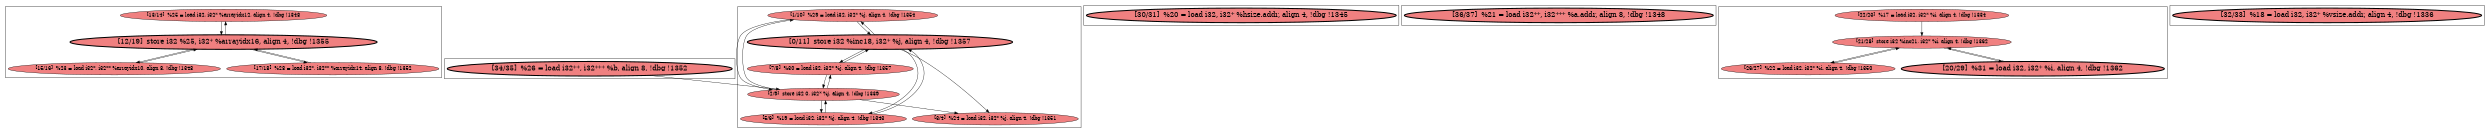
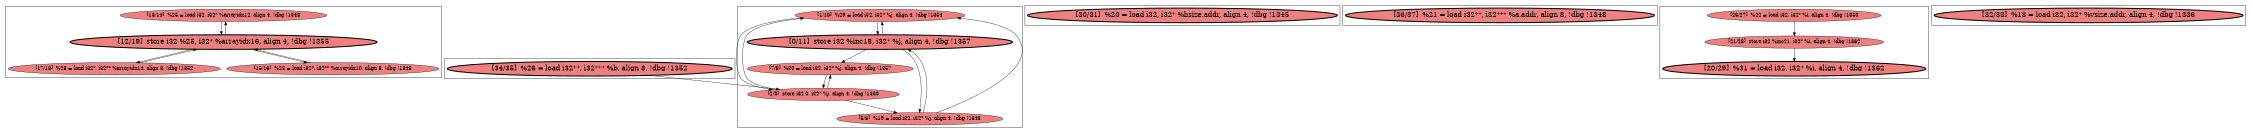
  digraph {
    node [fillcolor=lightcoral shape=ellipse style=filled]
    n1 [label="[13/14]  %25 = load i32, i32* %arrayidx12, align 4, !dbg !1348"]
    n2 [fontsize=20 label="[12/19]  store i32 %25, i32* %arrayidx16, align 4, !dbg !1355" penwidth=3.0]
    n3 [label="[17/18]  %28 = load i32*, i32** %arrayidx14, align 8, !dbg !1352"]
    n4 [label="[15/16]  %23 = load i32*, i32** %arrayidx10, align 8, !dbg !1348"]
    n5 [fontsize=20 label="[34/35]  %26 = load i32**, i32*** %b, align 8, !dbg !1352" penwidth=3.0]
    n6 [label="[1/10]  %29 = load i32, i32* %j, align 4, !dbg !1354"]
    n7 [fontsize=20 label="[0/11]  store i32 %inc18, i32* %j, align 4, !dbg !1357" penwidth=3.0]
    n8 [label="[2/9]  store i32 0, i32* %j, align 4, !dbg !1339"]
-   n9 [label="[3/4]  %24 = load i32, i32* %j, align 4, !dbg !1351"]
    n10 [label="[5/6]  %19 = load i32, i32* %j, align 4, !dbg !1343"]
    n11 [label="[7/8]  %30 = load i32, i32* %j, align 4, !dbg !1357"]
    n12 [fontsize=20 label="[30/31]  %20 = load i32, i32* %hsize.addr, align 4, !dbg !1345" penwidth=3.0]
    n13 [fontsize=20 label="[36/37]  %21 = load i32**, i32*** %a.addr, align 8, !dbg !1348" penwidth=3.0]
    n14 [label="[21/28]  store i32 %inc21, i32* %i, align 4, !dbg !1362"]
    n15 [fontsize=20 label="[20/29]  %31 = load i32, i32* %i, align 4, !dbg !1362" penwidth=3.0]
-   n16 [label="[22/23]  %17 = load i32, i32* %i, align 4, !dbg !1334"]
    n17 [label="[26/27]  %22 = load i32, i32* %i, align 4, !dbg !1350"]
    n18 [fontsize=20 label="[32/33]  %18 = load i32, i32* %vsize.addr, align 4, !dbg !1336" penwidth=3.0]
    subgraph cluster_1 {
      n1
      n2
      n3
      n4
    }
    subgraph cluster_2 {
      n5
    }
    subgraph cluster_3 {
      n6
      n7
      n8
-     n9
      n10
      n11
    }
    subgraph cluster_4 {
      n12
    }
    subgraph cluster_5 {
      n13
    }
    subgraph cluster_6 {
      n14
      n15
-     n16
      n17
    }
    subgraph cluster_7 {
      n18
    }
    n1 -> n2
    n2 -> n1
    n2 -> n3
    n2 -> n4
    n3 -> n2
    n4 -> n2
    n5 -> n8
    n6 -> n7
    n6 -> n8
    n7 -> n6
-   n7 -> n9
    n7 -> n10
    n7 -> n11
    n8 -> n6
-   n8 -> n9
    n8 -> n10
    n8 -> n11
    n10 -> n7
-   n10 -> n8
-   n11 -> n7
+   n10 -> n6
    n11 -> n8
    n14 -> n15
-   n14 -> n17
-   n15 -> n14
-   n16 -> n14
    n17 -> n14
  }
